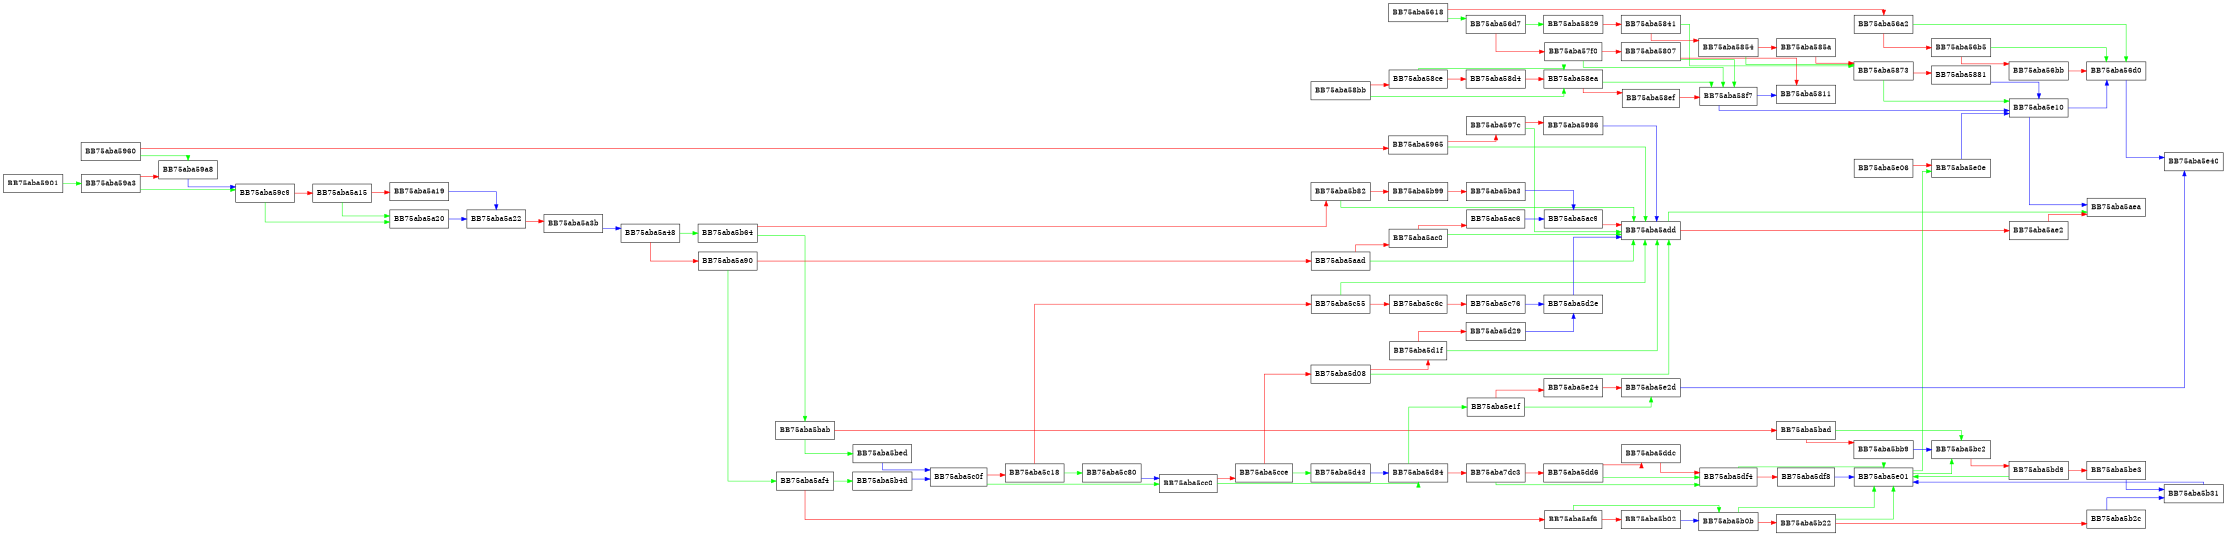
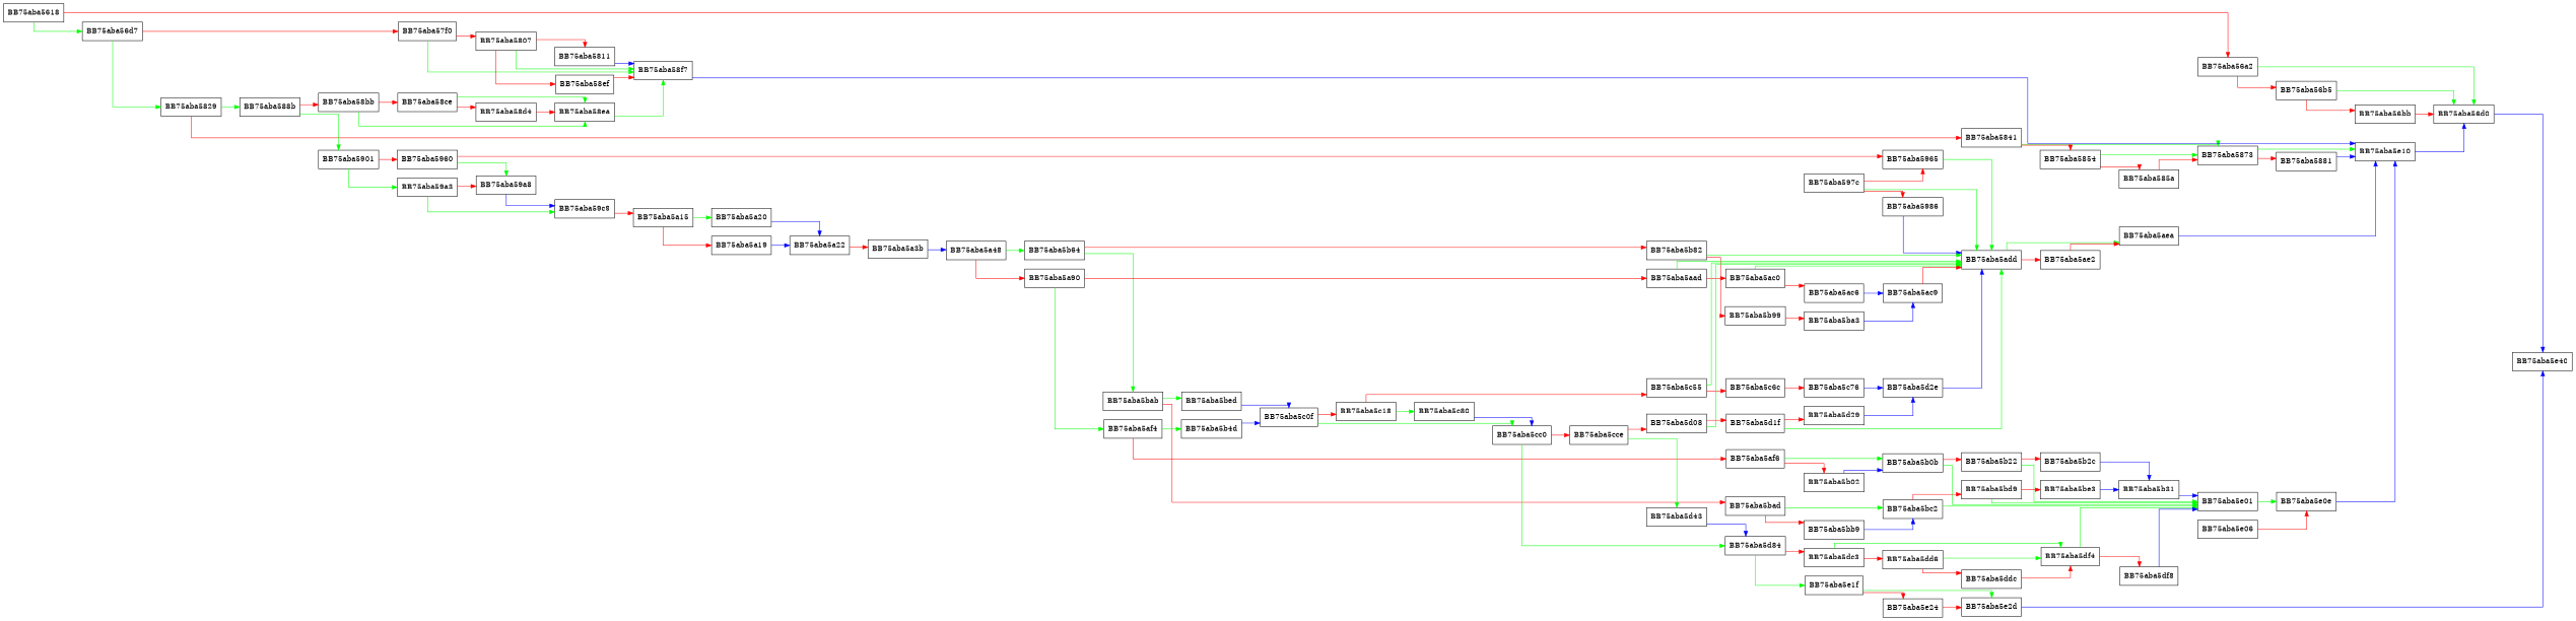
  digraph {
    rankdir=LR
    splines=ortho
    node [shape=box]
    edge [color=red]
    BB75aba5618
    BB75aba56d7
    BB75aba56a2
    BB75aba5829
    BB75aba57f0
    BB75aba56d0
    BB75aba56b5
+   BB75aba588b
    BB75aba5841
    BB75aba58f7
    BB75aba5807
    BB75aba5e40
    BB75aba56bb
    BB75aba5901
    BB75aba58bb
    BB75aba5873
    BB75aba5854
    BB75aba5e10
    BB75aba5811
    BB75aba59a3
    BB75aba5960
    BB75aba58ea
    BB75aba58ce
    BB75aba5881
    BB75aba585a
    BB75aba59a8
    BB75aba59c9
    BB75aba5965
    BB75aba58ef
    BB75aba58d4
    BB75aba5a20
    BB75aba5a15
    BB75aba5add
    BB75aba597c
    BB75aba5aea
    BB75aba5ae2
    BB75aba5986
    BB75aba5a22
    BB75aba5a19
    BB75aba5a3b
    BB75aba5a48
    BB75aba5b64
    BB75aba5a90
    BB75aba5bab
    BB75aba5b82
    BB75aba5af4
    BB75aba5aad
    BB75aba5bed
    BB75aba5bad
    BB75aba5b99
    BB75aba5b4d
    BB75aba5af6
    BB75aba5ac0
    BB75aba5c0f
    BB75aba5b0b
    BB75aba5b02
    BB75aba5ac6
    BB75aba5ac9
    BB75aba5cc0
    BB75aba5c18
    BB75aba5e01
    BB75aba5b22
    BB75aba5e0e
    BB75aba5b2c
    BB75aba5e06
    BB75aba5b31
    BB75aba5d84
    BB75aba5cce
    BB75aba5c80
    BB75aba5c55
    BB75aba5bc2
    BB75aba5bb9
    BB75aba5ba3
    BB75aba5bd9
    BB75aba5be3
    BB75aba5e1f
-   BB75aba5dc3 [label=BB75aba7dc3]
+   BB75aba5dc3
    BB75aba5d43
    BB75aba5d08
    BB75aba5c6c
    BB75aba5c76
    BB75aba5d2e
    BB75aba5e2d
    BB75aba5e24
    BB75aba5df4
    BB75aba5dd6
    BB75aba5d1f
    BB75aba5d29
    BB75aba5df8
    BB75aba5ddc
    BB75aba5618 -> BB75aba56d7 [color=green]
    BB75aba5618 -> BB75aba56a2
    BB75aba56d7 -> BB75aba5829 [color=green]
    BB75aba56d7 -> BB75aba57f0
    BB75aba56a2 -> BB75aba56d0 [color=green]
    BB75aba56a2 -> BB75aba56b5
+   BB75aba5829 -> BB75aba588b [color=green]
    BB75aba5829 -> BB75aba5841
    BB75aba57f0 -> BB75aba58f7 [color=green]
    BB75aba57f0 -> BB75aba5807
    BB75aba56d0 -> BB75aba5e40 [color=blue]
    BB75aba56b5 -> BB75aba56d0 [color=green]
    BB75aba56b5 -> BB75aba56bb
+   BB75aba588b -> BB75aba5901 [color=green]
+   BB75aba588b -> BB75aba58bb
    BB75aba5841 -> BB75aba5873 [color=green]
    BB75aba5841 -> BB75aba5854
    BB75aba58f7 -> BB75aba5e10 [color=blue]
    BB75aba5807 -> BB75aba58f7 [color=green]
    BB75aba5807 -> BB75aba5811
    BB75aba56bb -> BB75aba56d0
    BB75aba5901 -> BB75aba59a3 [color=green]
+   BB75aba5901 -> BB75aba5960
    BB75aba58bb -> BB75aba58ea [color=green]
    BB75aba58bb -> BB75aba58ce
    BB75aba5873 -> BB75aba5e10 [color=green]
    BB75aba5873 -> BB75aba5881
    BB75aba5854 -> BB75aba5873 [color=green]
    BB75aba5854 -> BB75aba585a
    BB75aba5e10 -> BB75aba56d0 [color=blue]
-   BB75aba58f7 -> BB75aba5811 [color=blue]
+   BB75aba5811 -> BB75aba58f7 [color=blue]
    BB75aba59a3 -> BB75aba59a8
    BB75aba59a3 -> BB75aba59c9 [color=green]
    BB75aba5960 -> BB75aba59a8 [color=green]
    BB75aba5960 -> BB75aba5965
    BB75aba58ea -> BB75aba58f7 [color=green]
-   BB75aba58ea -> BB75aba58ef
+   BB75aba5807 -> BB75aba58ef
    BB75aba58ce -> BB75aba58ea [color=green]
    BB75aba58ce -> BB75aba58d4
    BB75aba5881 -> BB75aba5e10 [color=blue]
    BB75aba585a -> BB75aba5873
    BB75aba59a8 -> BB75aba59c9 [color=blue]
-   BB75aba59c9 -> BB75aba5a20 [color=green]
    BB75aba59c9 -> BB75aba5a15
    BB75aba5965 -> BB75aba5add [color=green]
-   BB75aba5965 -> BB75aba597c
+   BB75aba597c -> BB75aba5965
    BB75aba58ef -> BB75aba58f7
    BB75aba58d4 -> BB75aba58ea
    BB75aba5a20 -> BB75aba5a22 [color=blue]
    BB75aba5a15 -> BB75aba5a20 [color=green]
    BB75aba5a15 -> BB75aba5a19
    BB75aba5add -> BB75aba5aea [color=green]
    BB75aba5add -> BB75aba5ae2
    BB75aba597c -> BB75aba5add [color=green]
    BB75aba597c -> BB75aba5986
-   BB75aba5e10 -> BB75aba5aea [color=blue]
+   BB75aba5aea -> BB75aba5e10 [color=blue]
    BB75aba5ae2 -> BB75aba5aea
    BB75aba5986 -> BB75aba5add [color=blue]
    BB75aba5a22 -> BB75aba5a3b
    BB75aba5a19 -> BB75aba5a22 [color=blue]
    BB75aba5a3b -> BB75aba5a48 [color=blue]
    BB75aba5a48 -> BB75aba5b64 [color=green]
    BB75aba5a48 -> BB75aba5a90
    BB75aba5b64 -> BB75aba5bab [color=green]
    BB75aba5b64 -> BB75aba5b82
    BB75aba5a90 -> BB75aba5af4 [color=green]
    BB75aba5a90 -> BB75aba5aad
    BB75aba5bab -> BB75aba5bed [color=green]
    BB75aba5bab -> BB75aba5bad
    BB75aba5b82 -> BB75aba5add [color=green]
    BB75aba5b82 -> BB75aba5b99
    BB75aba5af4 -> BB75aba5b4d [color=green]
    BB75aba5af4 -> BB75aba5af6
    BB75aba5aad -> BB75aba5add [color=green]
    BB75aba5aad -> BB75aba5ac0
    BB75aba5bed -> BB75aba5c0f [color=blue]
    BB75aba5bad -> BB75aba5bc2 [color=green]
    BB75aba5bad -> BB75aba5bb9
    BB75aba5b99 -> BB75aba5ba3
    BB75aba5b4d -> BB75aba5c0f [color=blue]
    BB75aba5af6 -> BB75aba5b0b [color=green]
    BB75aba5af6 -> BB75aba5b02
    BB75aba5ac0 -> BB75aba5add [color=green]
    BB75aba5ac0 -> BB75aba5ac6
    BB75aba5c0f -> BB75aba5cc0 [color=green]
    BB75aba5c0f -> BB75aba5c18
    BB75aba5b0b -> BB75aba5e01 [color=green]
    BB75aba5b0b -> BB75aba5b22
    BB75aba5b02 -> BB75aba5b0b [color=blue]
    BB75aba5ac6 -> BB75aba5ac9 [color=blue]
    BB75aba5ac9 -> BB75aba5add
    BB75aba5cc0 -> BB75aba5d84 [color=green]
    BB75aba5cc0 -> BB75aba5cce
    BB75aba5c18 -> BB75aba5c80 [color=green]
    BB75aba5c18 -> BB75aba5c55
    BB75aba5e01 -> BB75aba5e0e [color=green]
    BB75aba5b22 -> BB75aba5e01 [color=green]
    BB75aba5b22 -> BB75aba5b2c
    BB75aba5e0e -> BB75aba5e10 [color=blue]
    BB75aba5b2c -> BB75aba5b31 [color=blue]
    BB75aba5e06 -> BB75aba5e0e
    BB75aba5b31 -> BB75aba5e01 [color=blue]
    BB75aba5d84 -> BB75aba5e1f [color=green]
    BB75aba5d84 -> BB75aba5dc3
    BB75aba5cce -> BB75aba5d43 [color=green]
    BB75aba5cce -> BB75aba5d08
    BB75aba5c80 -> BB75aba5cc0 [color=blue]
    BB75aba5c55 -> BB75aba5add [color=green]
    BB75aba5c55 -> BB75aba5c6c
-   BB75aba5e01 -> BB75aba5bc2 [color=green]
+   BB75aba5bc2 -> BB75aba5e01 [color=green]
    BB75aba5bc2 -> BB75aba5bd9
    BB75aba5bb9 -> BB75aba5bc2 [color=blue]
    BB75aba5ba3 -> BB75aba5ac9 [color=blue]
    BB75aba5bd9 -> BB75aba5e01 [color=green]
    BB75aba5bd9 -> BB75aba5be3
    BB75aba5be3 -> BB75aba5b31 [color=blue]
    BB75aba5e1f -> BB75aba5e2d [color=green]
    BB75aba5e1f -> BB75aba5e24
    BB75aba5dc3 -> BB75aba5df4 [color=green]
    BB75aba5dc3 -> BB75aba5dd6
    BB75aba5d43 -> BB75aba5d84 [color=blue]
    BB75aba5d08 -> BB75aba5add [color=green]
    BB75aba5d08 -> BB75aba5d1f
    BB75aba5c6c -> BB75aba5c76
    BB75aba5c76 -> BB75aba5d2e [color=blue]
    BB75aba5d2e -> BB75aba5add [color=blue]
    BB75aba5e2d -> BB75aba5e40 [color=blue]
    BB75aba5e24 -> BB75aba5e2d
    BB75aba5df4 -> BB75aba5e01 [color=green]
    BB75aba5df4 -> BB75aba5df8
    BB75aba5dd6 -> BB75aba5df4 [color=green]
    BB75aba5dd6 -> BB75aba5ddc
    BB75aba5d1f -> BB75aba5add [color=green]
    BB75aba5d1f -> BB75aba5d29
    BB75aba5d29 -> BB75aba5d2e [color=blue]
    BB75aba5df8 -> BB75aba5e01 [color=blue]
    BB75aba5ddc -> BB75aba5df4
  }
